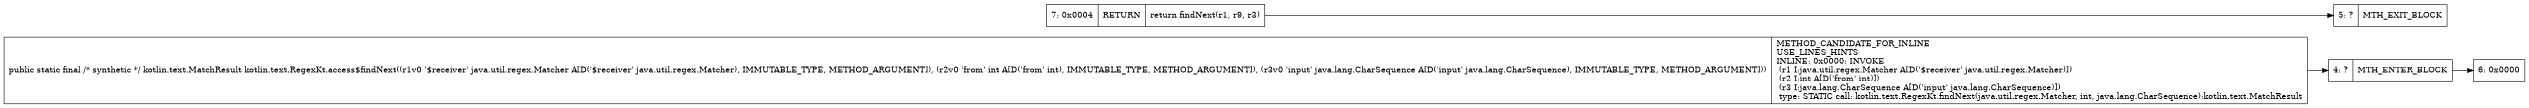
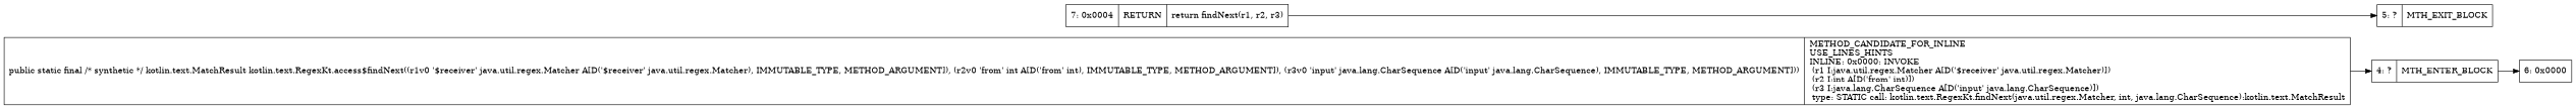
  digraph {
    rankdir=LR
    node [shape=record]
    n1 [label="{4\:\ ?|MTH_ENTER_BLOCK\l}"]
    n2 [label="{6\:\ 0x0000}"]
-   n3 [label="{7\:\ 0x0004|RETURN\l|return findNext(r1, r9, r3)\l}"]
+   n3 [label="{7\:\ 0x0004|RETURN\l|return findNext(r1, r2, r3)\l}"]
    n4 [label="{5\:\ ?|MTH_EXIT_BLOCK\l}"]
    n5 [label="{public static final \/* synthetic *\/ kotlin.text.MatchResult kotlin.text.RegexKt.access$findNext((r1v0 '$receiver' java.util.regex.Matcher A[D('$receiver' java.util.regex.Matcher), IMMUTABLE_TYPE, METHOD_ARGUMENT]), (r2v0 'from' int A[D('from' int), IMMUTABLE_TYPE, METHOD_ARGUMENT]), (r3v0 'input' java.lang.CharSequence A[D('input' java.lang.CharSequence), IMMUTABLE_TYPE, METHOD_ARGUMENT]))  | METHOD_CANDIDATE_FOR_INLINE\lUSE_LINES_HINTS\lINLINE: 0x0000: INVOKE  \l  (r1 I:java.util.regex.Matcher A[D('$receiver' java.util.regex.Matcher)])\l  (r2 I:int A[D('from' int)])\l  (r3 I:java.lang.CharSequence A[D('input' java.lang.CharSequence)])\l type: STATIC call: kotlin.text.RegexKt.findNext(java.util.regex.Matcher, int, java.lang.CharSequence):kotlin.text.MatchResult\l}"]
    n1 -> n2
    n3 -> n4
    n5 -> n1
  }
